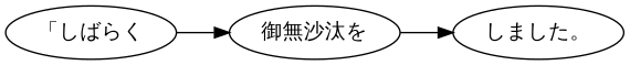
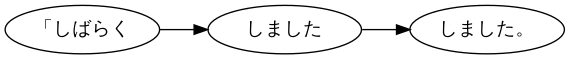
  digraph {
    fontname="DejaVu Sans"
    rankdir=LR
    node [fontname="DejaVu Sans"]
    edge [fontname="DejaVu Sans"]
    n1 [label="「しばらく"]
-   n2 [label="御無沙汰を"]
+   n2 [label="しました"]
    n3 [label="しました。"]
    n1 -> n2
    n2 -> n3
  }
